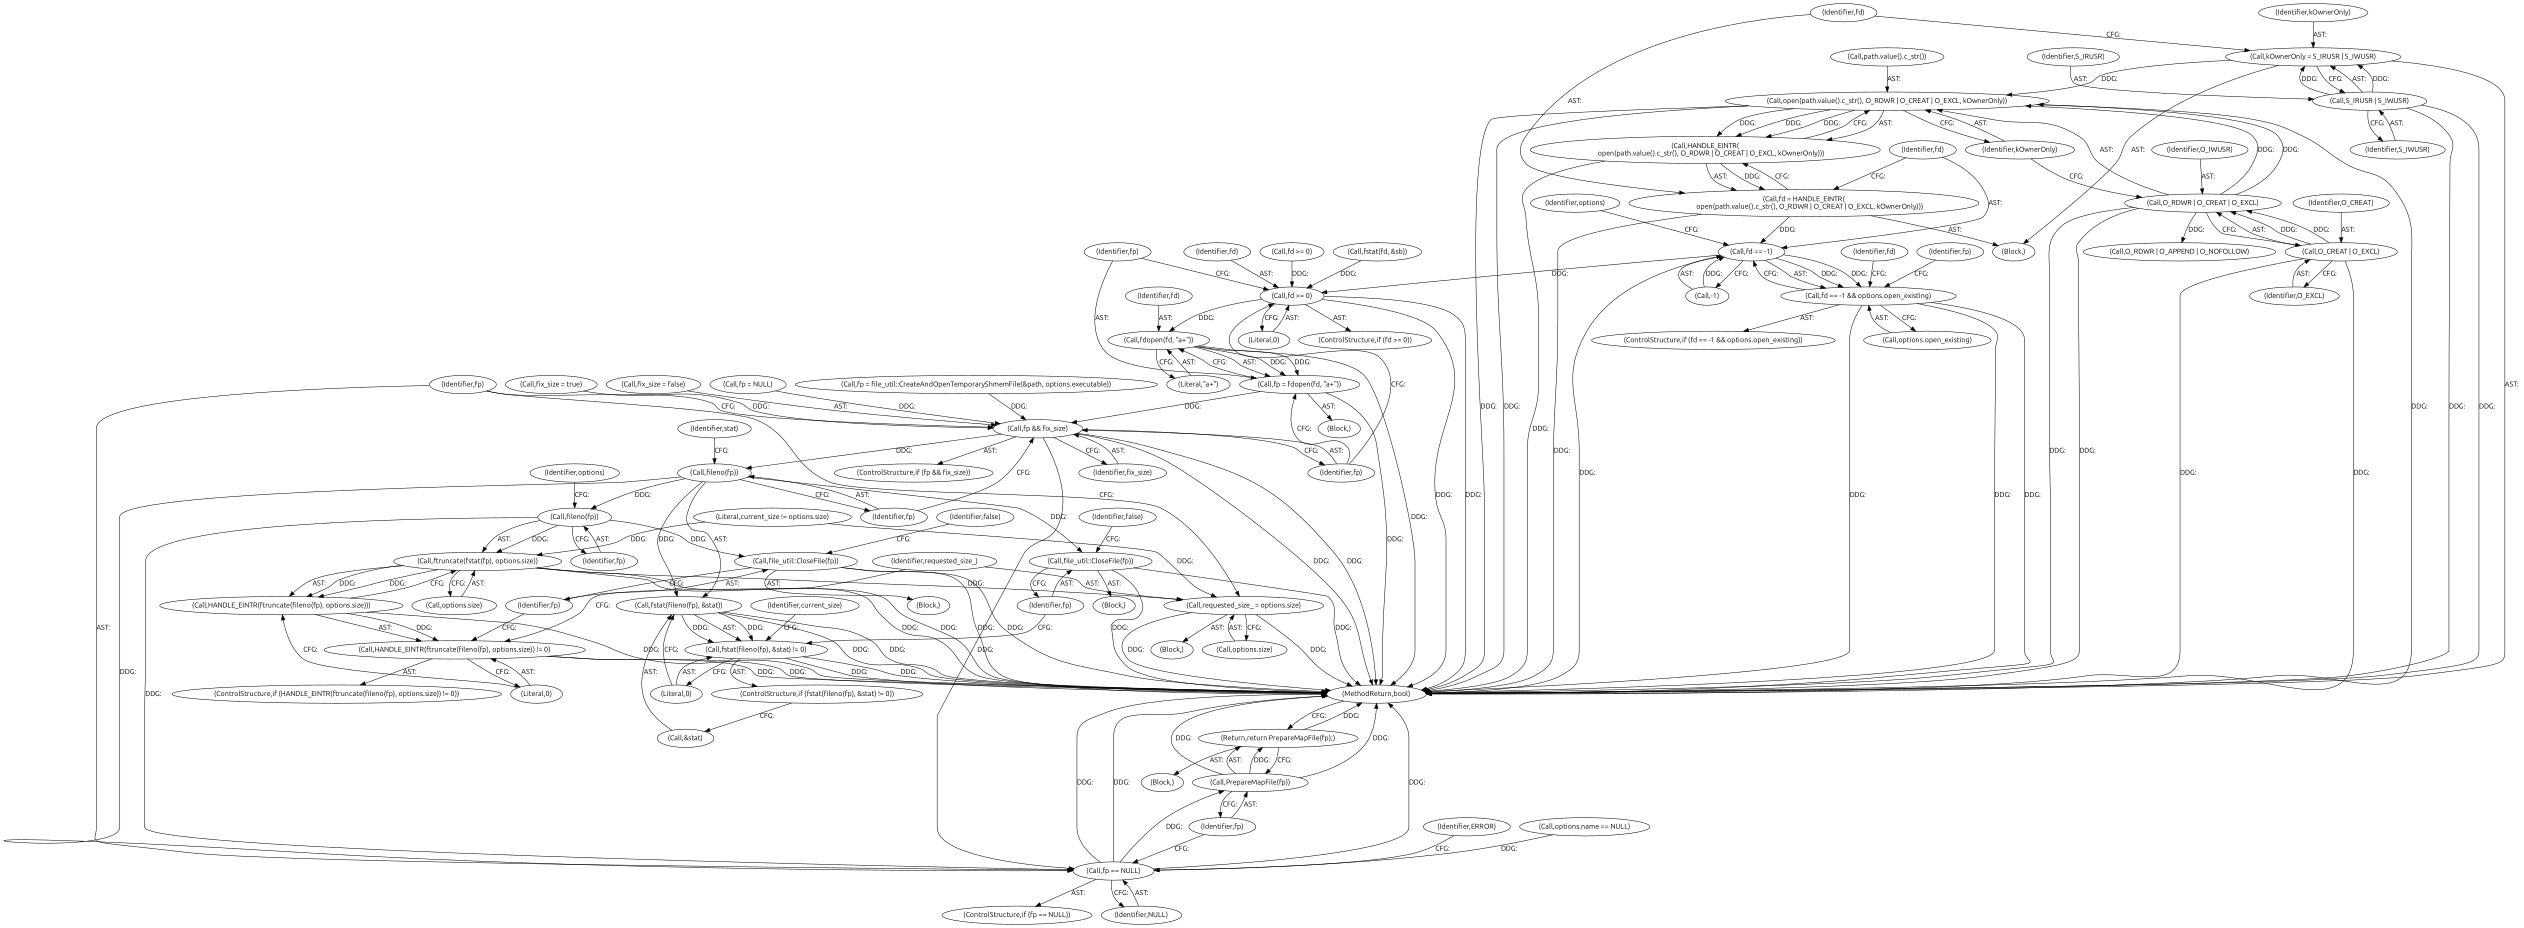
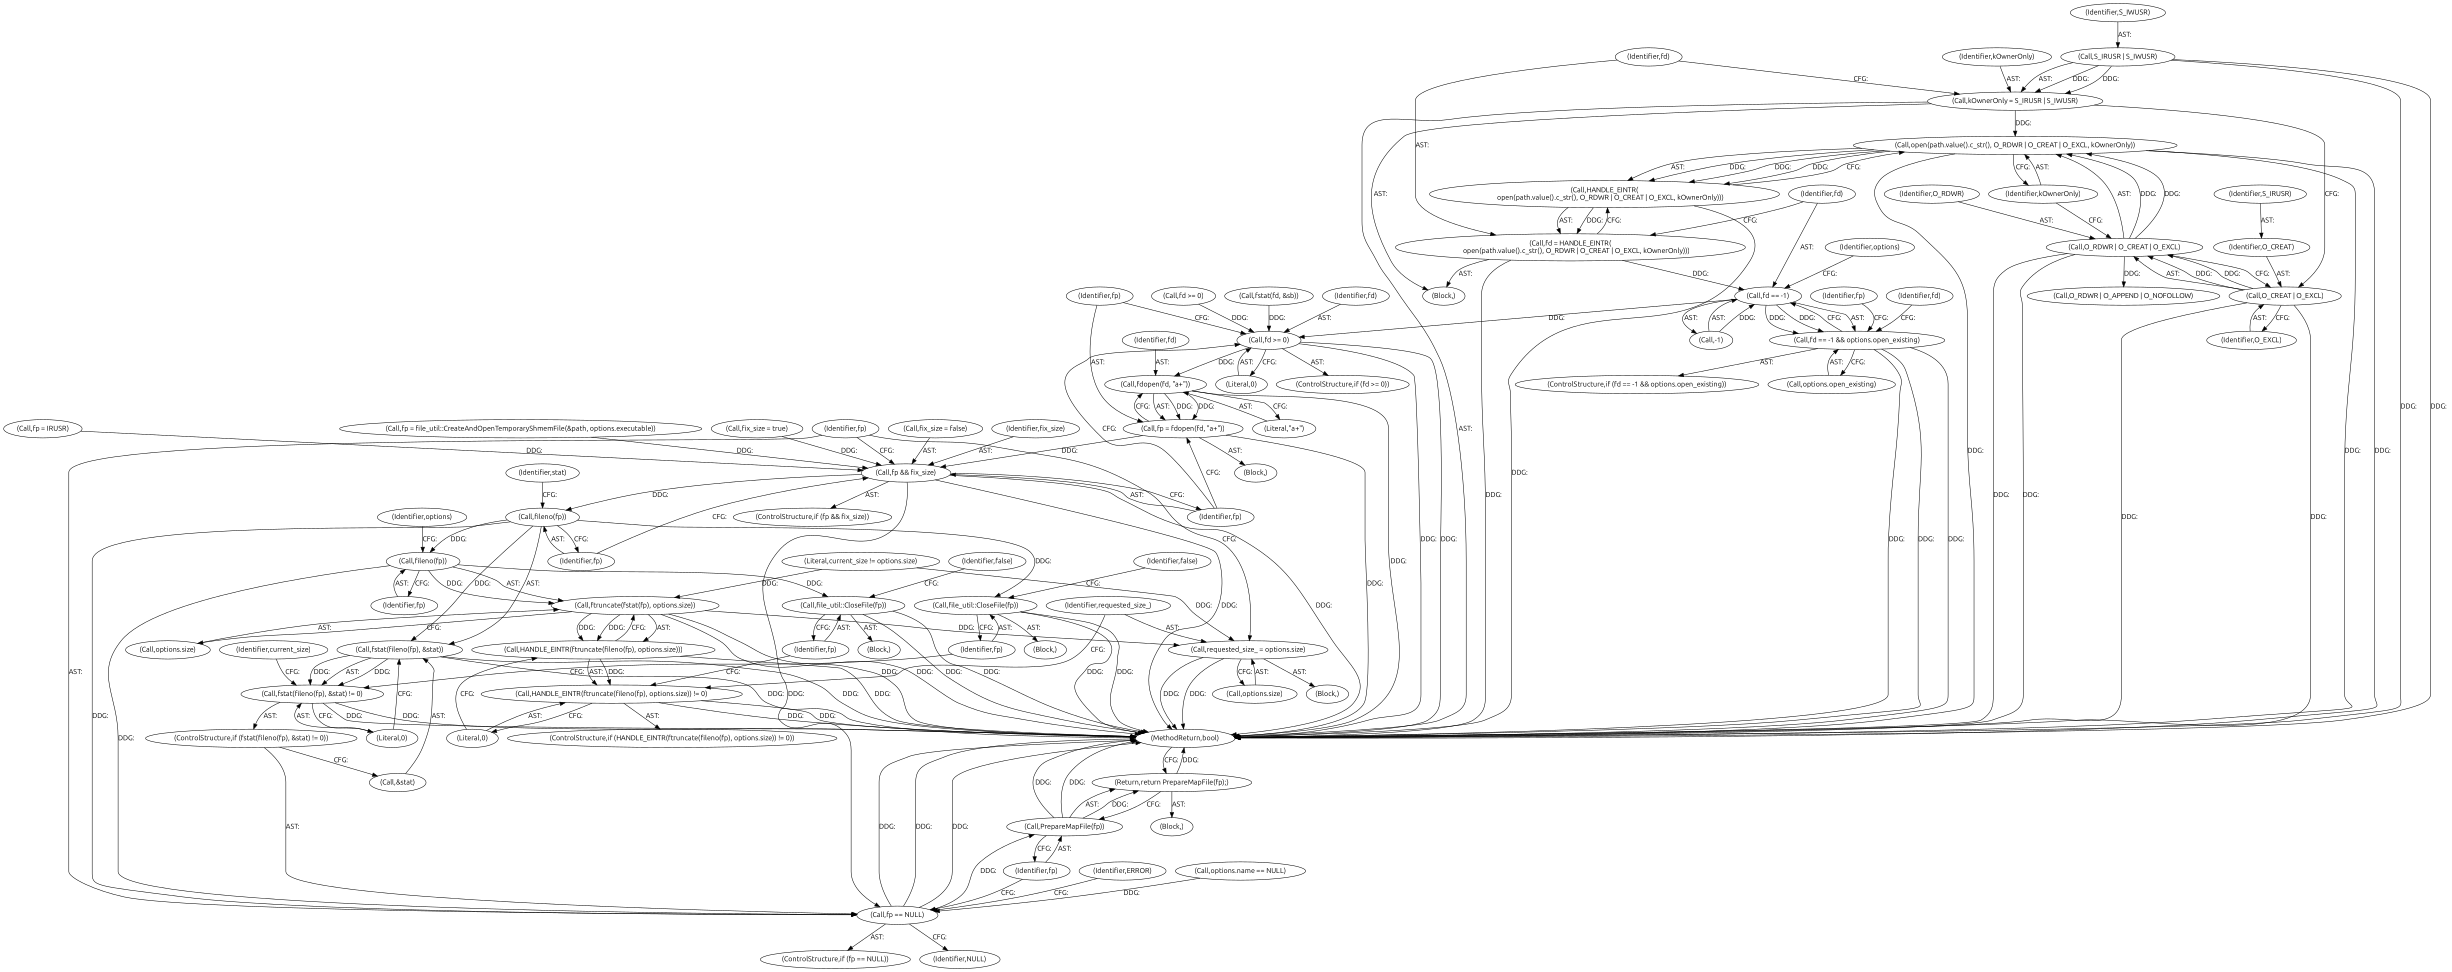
  digraph {
    fontname=Ubuntu
    node [fontname=Ubuntu]
    edge [fontname=Ubuntu]
    n1 [label="(Call,open(path.value().c_str(), O_RDWR | O_CREAT | O_EXCL, kOwnerOnly))"]
    n2 [label="(Call,HANDLE_EINTR(\n        open(path.value().c_str(), O_RDWR | O_CREAT | O_EXCL, kOwnerOnly)))"]
    n3 [label="(MethodReturn,bool)"]
    n4 [label="(Identifier,kOwnerOnly)"]
    n5 [label="(Call,fd = HANDLE_EINTR(\n        open(path.value().c_str(), O_RDWR | O_CREAT | O_EXCL, kOwnerOnly)))"]
    n6 [label="(Return,return PrepareMapFile(fp);)"]
    n7 [label="(Call,O_RDWR | O_CREAT | O_EXCL)"]
    n8 [label="(Call,O_CREAT | O_EXCL)"]
    n9 [label="(Call,O_RDWR | O_APPEND | O_NOFOLLOW)"]
    n10 [label="(Identifier,O_EXCL)"]
    n11 [label="(Call,kOwnerOnly = S_IRUSR | S_IWUSR)"]
    n12 [label="(Call,S_IRUSR | S_IWUSR)"]
    n13 [label="(Block,)"]
    n14 [label="(Identifier,S_IWUSR)"]
    n15 [label="(Call,fd == -1)"]
    n16 [label="(Call,fd == -1 && options.open_existing)"]
    n17 [label="(Call,fd >= 0)"]
    n18 [label="(Call,-1)"]
    n19 [label="(Call,options.open_existing)"]
    n20 [label="(ControlStructure,if (fd == -1 && options.open_existing))"]
    n21 [label="(Call,fdopen(fd, \"a+\"))"]
    n22 [label="(ControlStructure,if (fd >= 0))"]
    n23 [label="(Literal,0)"]
    n24 [label="(Call,fp = fdopen(fd, \"a+\"))"]
    n25 [label="(Literal,\"a+\")"]
    n26 [label="(Call,fp && fix_size)"]
    n27 [label="(Block,)"]
    n28 [label="(Call,fileno(fp))"]
    n29 [label="(Call,fp == NULL)"]
    n30 [label="(ControlStructure,if (fp && fix_size))"]
    n31 [label="(Identifier,fp)"]
    n32 [label="(Identifier,fix_size)"]
    n33 [label="(Call,fstat(fileno(fp), &stat))"]
    n34 [label="(Call,file_util::CloseFile(fp))"]
    n35 [label="(Call,fileno(fp))"]
    n36 [label="(Identifier,fp)"]
    n37 [label="(Call,PrepareMapFile(fp))"]
    n38 [label="(ControlStructure,if (fp == NULL))"]
    n39 [label="(Identifier,NULL)"]
    n40 [label="(Call,fstat(fileno(fp), &stat) != 0)"]
    n41 [label="(Block,)"]
    n42 [label="(Identifier,fp)"]
    n43 [label="(Call,ftruncate(fstat(fp), options.size))"]
    n44 [label="(Call,file_util::CloseFile(fp))"]
    n45 [label="(Identifier,fp)"]
    n46 [label="(ControlStructure,if (fstat(fileno(fp), &stat) != 0))"]
    n47 [label="(Literal,0)"]
    n48 [label="(Call,&stat)"]
    n49 [label="(Call,HANDLE_EINTR(ftruncate(fileno(fp), options.size)))"]
    n50 [label="(Call,requested_size_ = options.size)"]
    n51 [label="(Call,options.size)"]
    n52 [label="(Identifier,fp)"]
    n53 [label="(Block,)"]
    n54 [label="(Call,HANDLE_EINTR(ftruncate(fileno(fp), options.size)) != 0)"]
    n55 [label="(Call,options.size)"]
    n56 [label="(Block,)"]
    n57 [label="(Literal,0)"]
    n58 [label="(ControlStructure,if (HANDLE_EINTR(ftruncate(fileno(fp), options.size)) != 0))"]
    n59 [label="(Identifier,fp)"]
    n60 [label="(Block,)"]
-   n61 [label="(Call,path.value().c_str())"]
    n62 [label="(Identifier,fp)"]
    n63 [label="(Identifier,fp)"]
    n64 [label="(Identifier,fp)"]
    n65 [label="(Identifier,S_IRUSR)"]
    n66 [label="(Identifier,options)"]
    n67 [label="(Identifier,false)"]
-   n68 [label="(Call,fp = NULL)"]
+   n68 [label="(Call,fp = IRUSR)"]
    n69 [label="(Identifier,requested_size_)"]
    n70 [label="(Identifier,fd)"]
    n71 [label="(Identifier,fd)"]
    n72 [label="(Call,fp = file_util::CreateAndOpenTemporaryShmemFile(&path, options.executable))"]
    n73 [label="(Call,fd >= 0)"]
    n74 [label="(Identifier,stat)"]
    n75 [label="(Call,fstat(fd, &sb))"]
    n76 [label="(Call,fix_size = true)"]
    n77 [label="(Identifier,options)"]
-   n78 [label="(Identifier,O_IWUSR)"]
+   n78 [label="(Identifier,O_RDWR)"]
    n79 [label="(Call,fix_size = false)"]
    n80 [label="(Identifier,fd)"]
    n81 [label="(Identifier,ERROR)"]
    n82 [label="(Identifier,kOwnerOnly)"]
    n83 [label="(Literal,current_size != options.size)"]
    n84 [label="(Identifier,current_size)"]
    n85 [label="(Identifier,false)"]
    n86 [label="(Identifier,O_CREAT)"]
    n87 [label="(Identifier,fd)"]
    n88 [label="(Identifier,fd)"]
    n89 [label="(Call,options.name == NULL)"]
    n1 -> n2 [label="AST: "]
    n1 -> n2 [label="DDG: "]
    n1 -> n2 [label="DDG: "]
    n1 -> n2 [label="DDG: "]
    n1 -> n3 [label="DDG: "]
    n1 -> n3 [label="DDG: "]
    n1 -> n3 [label="DDG: "]
    n1 -> n4 [label="CFG: "]
    n2 -> n1 [label="CFG: "]
    n2 -> n3 [label="DDG: "]
    n2 -> n5 [label="AST: "]
    n2 -> n5 [label="DDG: "]
    n3 -> n6 [label="CFG: "]
    n4 -> n1 [label="AST: "]
    n4 -> n7 [label="CFG: "]
    n5 -> n2 [label="CFG: "]
    n5 -> n3 [label="DDG: "]
    n5 -> n13 [label="AST: "]
    n5 -> n15 [label="DDG: "]
    n6 -> n3 [label="DDG: "]
    n6 -> n37 [label="CFG: "]
    n6 -> n60 [label="AST: "]
    n7 -> n1 [label="AST: "]
    n7 -> n1 [label="DDG: "]
    n7 -> n1 [label="DDG: "]
    n7 -> n3 [label="DDG: "]
    n7 -> n3 [label="DDG: "]
    n7 -> n8 [label="CFG: "]
    n7 -> n9 [label="DDG: "]
    n8 -> n3 [label="DDG: "]
    n8 -> n3 [label="DDG: "]
    n8 -> n7 [label="AST: "]
    n8 -> n7 [label="DDG: "]
    n8 -> n7 [label="DDG: "]
    n8 -> n10 [label="CFG: "]
    n10 -> n8 [label="AST: "]
    n11 -> n1 [label="DDG: "]
    n11 -> n3 [label="AST: "]
-   n11 -> n12 [label="CFG: "]
+   n11 -> n8 [label="CFG: "]
    n11 -> n13 [label="AST: "]
    n12 -> n3 [label="DDG: "]
    n12 -> n3 [label="DDG: "]
    n12 -> n11 [label="AST: "]
    n12 -> n11 [label="DDG: "]
    n12 -> n11 [label="DDG: "]
-   n12 -> n14 [label="CFG: "]
    n14 -> n12 [label="AST: "]
-   n15 -> n3 [label="DDG: "]
    n15 -> n16 [label="AST: "]
    n15 -> n16 [label="DDG: "]
    n15 -> n16 [label="DDG: "]
    n15 -> n17 [label="DDG: "]
-   n15 -> n18 [label="CFG: "]
+   n15 -> n18 [label="AST: "]
    n16 -> n3 [label="DDG: "]
    n16 -> n3 [label="DDG: "]
    n16 -> n3 [label="DDG: "]
    n16 -> n15 [label="CFG: "]
    n16 -> n19 [label="CFG: "]
    n16 -> n20 [label="AST: "]
    n17 -> n3 [label="DDG: "]
    n17 -> n3 [label="DDG: "]
    n17 -> n21 [label="DDG: "]
    n17 -> n22 [label="AST: "]
    n17 -> n23 [label="CFG: "]
    n18 -> n15 [label="AST: "]
    n18 -> n15 [label="DDG: "]
    n19 -> n16 [label="AST: "]
    n21 -> n3 [label="DDG: "]
    n21 -> n24 [label="AST: "]
    n21 -> n24 [label="DDG: "]
    n21 -> n24 [label="DDG: "]
    n21 -> n25 [label="CFG: "]
    n23 -> n17 [label="AST: "]
    n24 -> n3 [label="DDG: "]
    n24 -> n21 [label="CFG: "]
    n24 -> n26 [label="DDG: "]
    n24 -> n27 [label="AST: "]
    n25 -> n21 [label="AST: "]
    n26 -> n3 [label="DDG: "]
    n26 -> n3 [label="DDG: "]
    n26 -> n28 [label="DDG: "]
    n26 -> n29 [label="DDG: "]
    n26 -> n30 [label="AST: "]
    n26 -> n31 [label="CFG: "]
-   n26 -> n32 [label="CFG: "]
    n28 -> n29 [label="DDG: "]
    n28 -> n33 [label="AST: "]
    n28 -> n33 [label="DDG: "]
    n28 -> n34 [label="DDG: "]
    n28 -> n35 [label="DDG: "]
    n28 -> n36 [label="CFG: "]
    n29 -> n3 [label="DDG: "]
    n29 -> n3 [label="DDG: "]
    n29 -> n3 [label="DDG: "]
    n29 -> n37 [label="DDG: "]
    n29 -> n38 [label="AST: "]
    n29 -> n39 [label="CFG: "]
    n31 -> n17 [label="CFG: "]
    n31 -> n24 [label="CFG: "]
    n31 -> n26 [label="AST: "]
    n32 -> n26 [label="AST: "]
    n33 -> n3 [label="DDG: "]
    n33 -> n3 [label="DDG: "]
    n33 -> n40 [label="AST: "]
    n33 -> n40 [label="DDG: "]
    n33 -> n40 [label="DDG: "]
    n34 -> n3 [label="DDG: "]
    n34 -> n3 [label="DDG: "]
    n34 -> n41 [label="AST: "]
    n34 -> n42 [label="CFG: "]
    n35 -> n29 [label="DDG: "]
    n35 -> n43 [label="AST: "]
    n35 -> n43 [label="DDG: "]
    n35 -> n44 [label="DDG: "]
    n35 -> n45 [label="CFG: "]
    n36 -> n26 [label="CFG: "]
    n36 -> n28 [label="AST: "]
    n37 -> n3 [label="DDG: "]
    n37 -> n3 [label="DDG: "]
    n37 -> n6 [label="AST: "]
    n37 -> n6 [label="DDG: "]
    n37 -> n59 [label="CFG: "]
-   n39 -> n29 [label="AST: "]
+   n46 -> n29 [label="AST: "]
    n40 -> n3 [label="DDG: "]
    n40 -> n3 [label="DDG: "]
    n40 -> n46 [label="AST: "]
    n40 -> n47 [label="CFG: "]
    n42 -> n34 [label="AST: "]
    n42 -> n40 [label="CFG: "]
    n43 -> n3 [label="DDG: "]
    n43 -> n3 [label="DDG: "]
    n43 -> n49 [label="AST: "]
    n43 -> n49 [label="DDG: "]
    n43 -> n49 [label="DDG: "]
    n43 -> n50 [label="DDG: "]
    n43 -> n51 [label="CFG: "]
    n44 -> n3 [label="DDG: "]
    n44 -> n3 [label="DDG: "]
    n44 -> n52 [label="CFG: "]
    n44 -> n53 [label="AST: "]
    n45 -> n35 [label="AST: "]
    n46 -> n48 [label="CFG: "]
    n47 -> n33 [label="CFG: "]
    n47 -> n40 [label="AST: "]
    n48 -> n33 [label="AST: "]
    n49 -> n3 [label="DDG: "]
    n49 -> n43 [label="CFG: "]
    n49 -> n54 [label="AST: "]
    n49 -> n54 [label="DDG: "]
    n50 -> n3 [label="DDG: "]
    n50 -> n3 [label="DDG: "]
    n50 -> n55 [label="CFG: "]
    n50 -> n56 [label="AST: "]
    n51 -> n43 [label="AST: "]
    n52 -> n44 [label="AST: "]
    n52 -> n54 [label="CFG: "]
    n54 -> n3 [label="DDG: "]
    n54 -> n3 [label="DDG: "]
    n54 -> n57 [label="CFG: "]
    n54 -> n58 [label="AST: "]
    n55 -> n50 [label="AST: "]
    n57 -> n49 [label="CFG: "]
    n57 -> n54 [label="AST: "]
    n59 -> n29 [label="CFG: "]
    n59 -> n37 [label="AST: "]
-   n61 -> n1 [label="AST: "]
    n62 -> n17 [label="CFG: "]
    n62 -> n24 [label="AST: "]
    n63 -> n16 [label="CFG: "]
    n64 -> n26 [label="CFG: "]
    n64 -> n29 [label="AST: "]
    n64 -> n50 [label="CFG: "]
-   n65 -> n12 [label="AST: "]
+   n65 -> n86 [label="AST: "]
    n66 -> n35 [label="CFG: "]
    n67 -> n44 [label="CFG: "]
    n68 -> n26 [label="DDG: "]
    n69 -> n50 [label="AST: "]
    n69 -> n54 [label="CFG: "]
    n70 -> n5 [label="AST: "]
    n70 -> n11 [label="CFG: "]
    n71 -> n21 [label="AST: "]
    n72 -> n26 [label="DDG: "]
    n73 -> n17 [label="DDG: "]
    n74 -> n28 [label="CFG: "]
    n75 -> n17 [label="DDG: "]
    n76 -> n26 [label="DDG: "]
    n77 -> n15 [label="CFG: "]
    n78 -> n7 [label="AST: "]
    n79 -> n26 [label="AST: "]
    n80 -> n17 [label="AST: "]
    n81 -> n29 [label="CFG: "]
    n82 -> n11 [label="AST: "]
    n83 -> n43 [label="DDG: "]
    n83 -> n50 [label="DDG: "]
    n84 -> n40 [label="CFG: "]
    n85 -> n34 [label="CFG: "]
    n86 -> n8 [label="AST: "]
    n87 -> n5 [label="CFG: "]
    n87 -> n15 [label="AST: "]
    n88 -> n16 [label="CFG: "]
    n89 -> n29 [label="DDG: "]
  }
